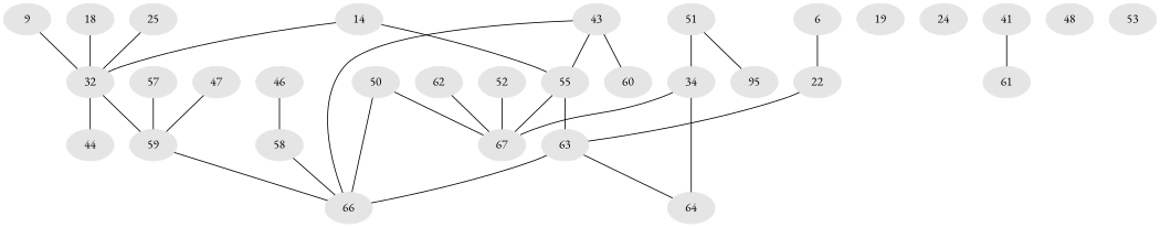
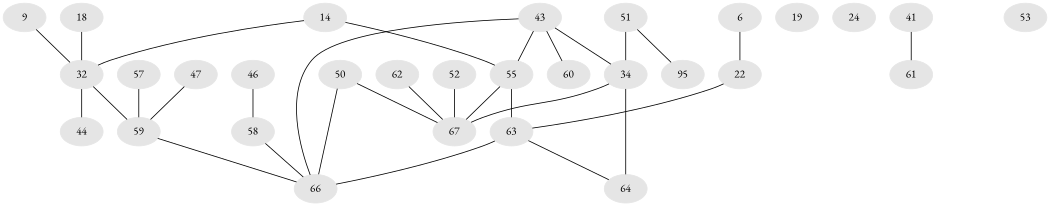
  graph {
    fontname="EB Garamond"
    node [color=gray90 fontname="EB Garamond" style=filled]
    edge [fontname="EB Garamond"]
    6 [super="+3"]
    22
    63 [super="+7+26+33"]
    32 [super="+5"]
    44
    59 [super="+23"]
    9
    14 [super="+12"]
    55 [super="+45+40"]
    67 [super="+42"]
    18
    19
    66 [super="+13+56"]
    64
    24
-   25
    41
    61
    43 [super="+27+35+39"]
    n20 [label=34 super="+29"]
    60
    58 [super="+37"]
    46
    47
-   48
    50 [super="+17"]
    51
    n28 [label=95 super="+30"]
    52
    53
    57
    62
    6 -- 22
    22 -- 63
    63 -- 66 [weight=2]
    63 -- 64
    32 -- 44
    32 -- 59 [weight=2]
    59 -- 66
    9 -- 32
    14 -- 32
    14 -- 55
    55 -- 63
    55 -- 67 [weight=2]
    18 -- 32
-   25 -- 32
    41 -- 61
    43 -- 55
    43 -- 66
+   43 -- n20
    43 -- 60
    n20 -- 67
    n20 -- 64 [weight=2]
    58 -- 66
    46 -- 58
    47 -- 59
    50 -- 67
    50 -- 66
    51 -- n20 [weight=2]
    51 -- n28
    52 -- 67
    57 -- 59
    62 -- 67
  }
